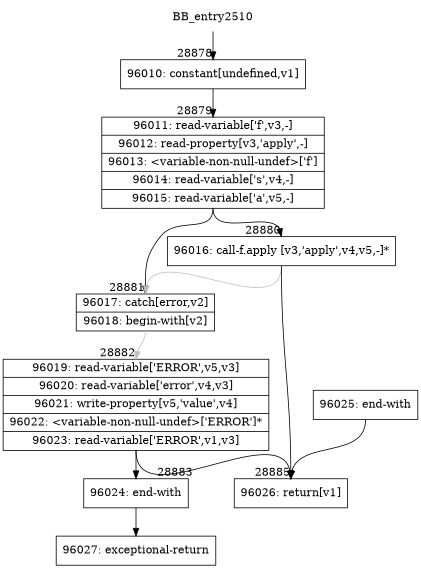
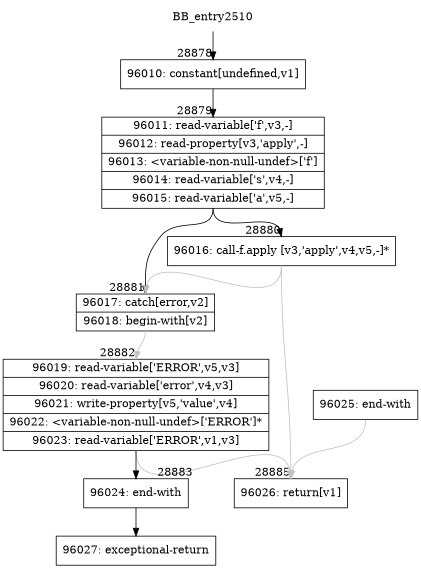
  digraph {
    rankdir=TD
    node [shape=record]
    edge [headport=n tailport=s]
    n1 [label=BB_entry2510 shape=none]
    n2 [label="{96010: constant[undefined,v1]}"]
    n3 [label="{96011: read-variable['f',v3,-]|96012: read-property[v3,'apply',-]|96013: \<variable-non-null-undef\>['f']|96014: read-variable['s',v4,-]|96015: read-variable['a',v5,-]}"]
    n4 [label="{96016: call-f.apply [v3,'apply',v4,v5,-]*}"]
    n5 [label="{96017: catch[error,v2]|96018: begin-with[v2]}"]
    n6 [label="{96026: return[v1]}"]
    n7 [label="{96019: read-variable['ERROR',v5,v3]|96020: read-variable['error',v4,v3]|96021: write-property[v5,'value',v4]|96022: \<variable-non-null-undef\>['ERROR']*|96023: read-variable['ERROR',v1,v3]}"]
    n8 [label="{96024: end-with}"]
    n9 [label="{96027: exceptional-return}"]
    n10 [label="{96025: end-with}"]
    n1 -> n2 [headlabel="    28878"]
    n2 -> n3 [headlabel="      28879"]
    n3 -> n4 [headlabel="      28880"]
    n3 -> n5 [color=black headlabel="      28881"]
    n4 -> n5 [color=gray]
-   n4 -> n6 [headlabel="      28885"]
+   n4 -> n6 [headlabel="      28885" color=gray]
    n5 -> n7 [color=gray headlabel="      28882"]
-   n7 -> n6
+   n7 -> n6 [color=gray]
    n7 -> n8 [color=black headlabel="      28883"]
    n8 -> n9
-   n10 -> n6
+   n10 -> n6 [color=gray]
  }
